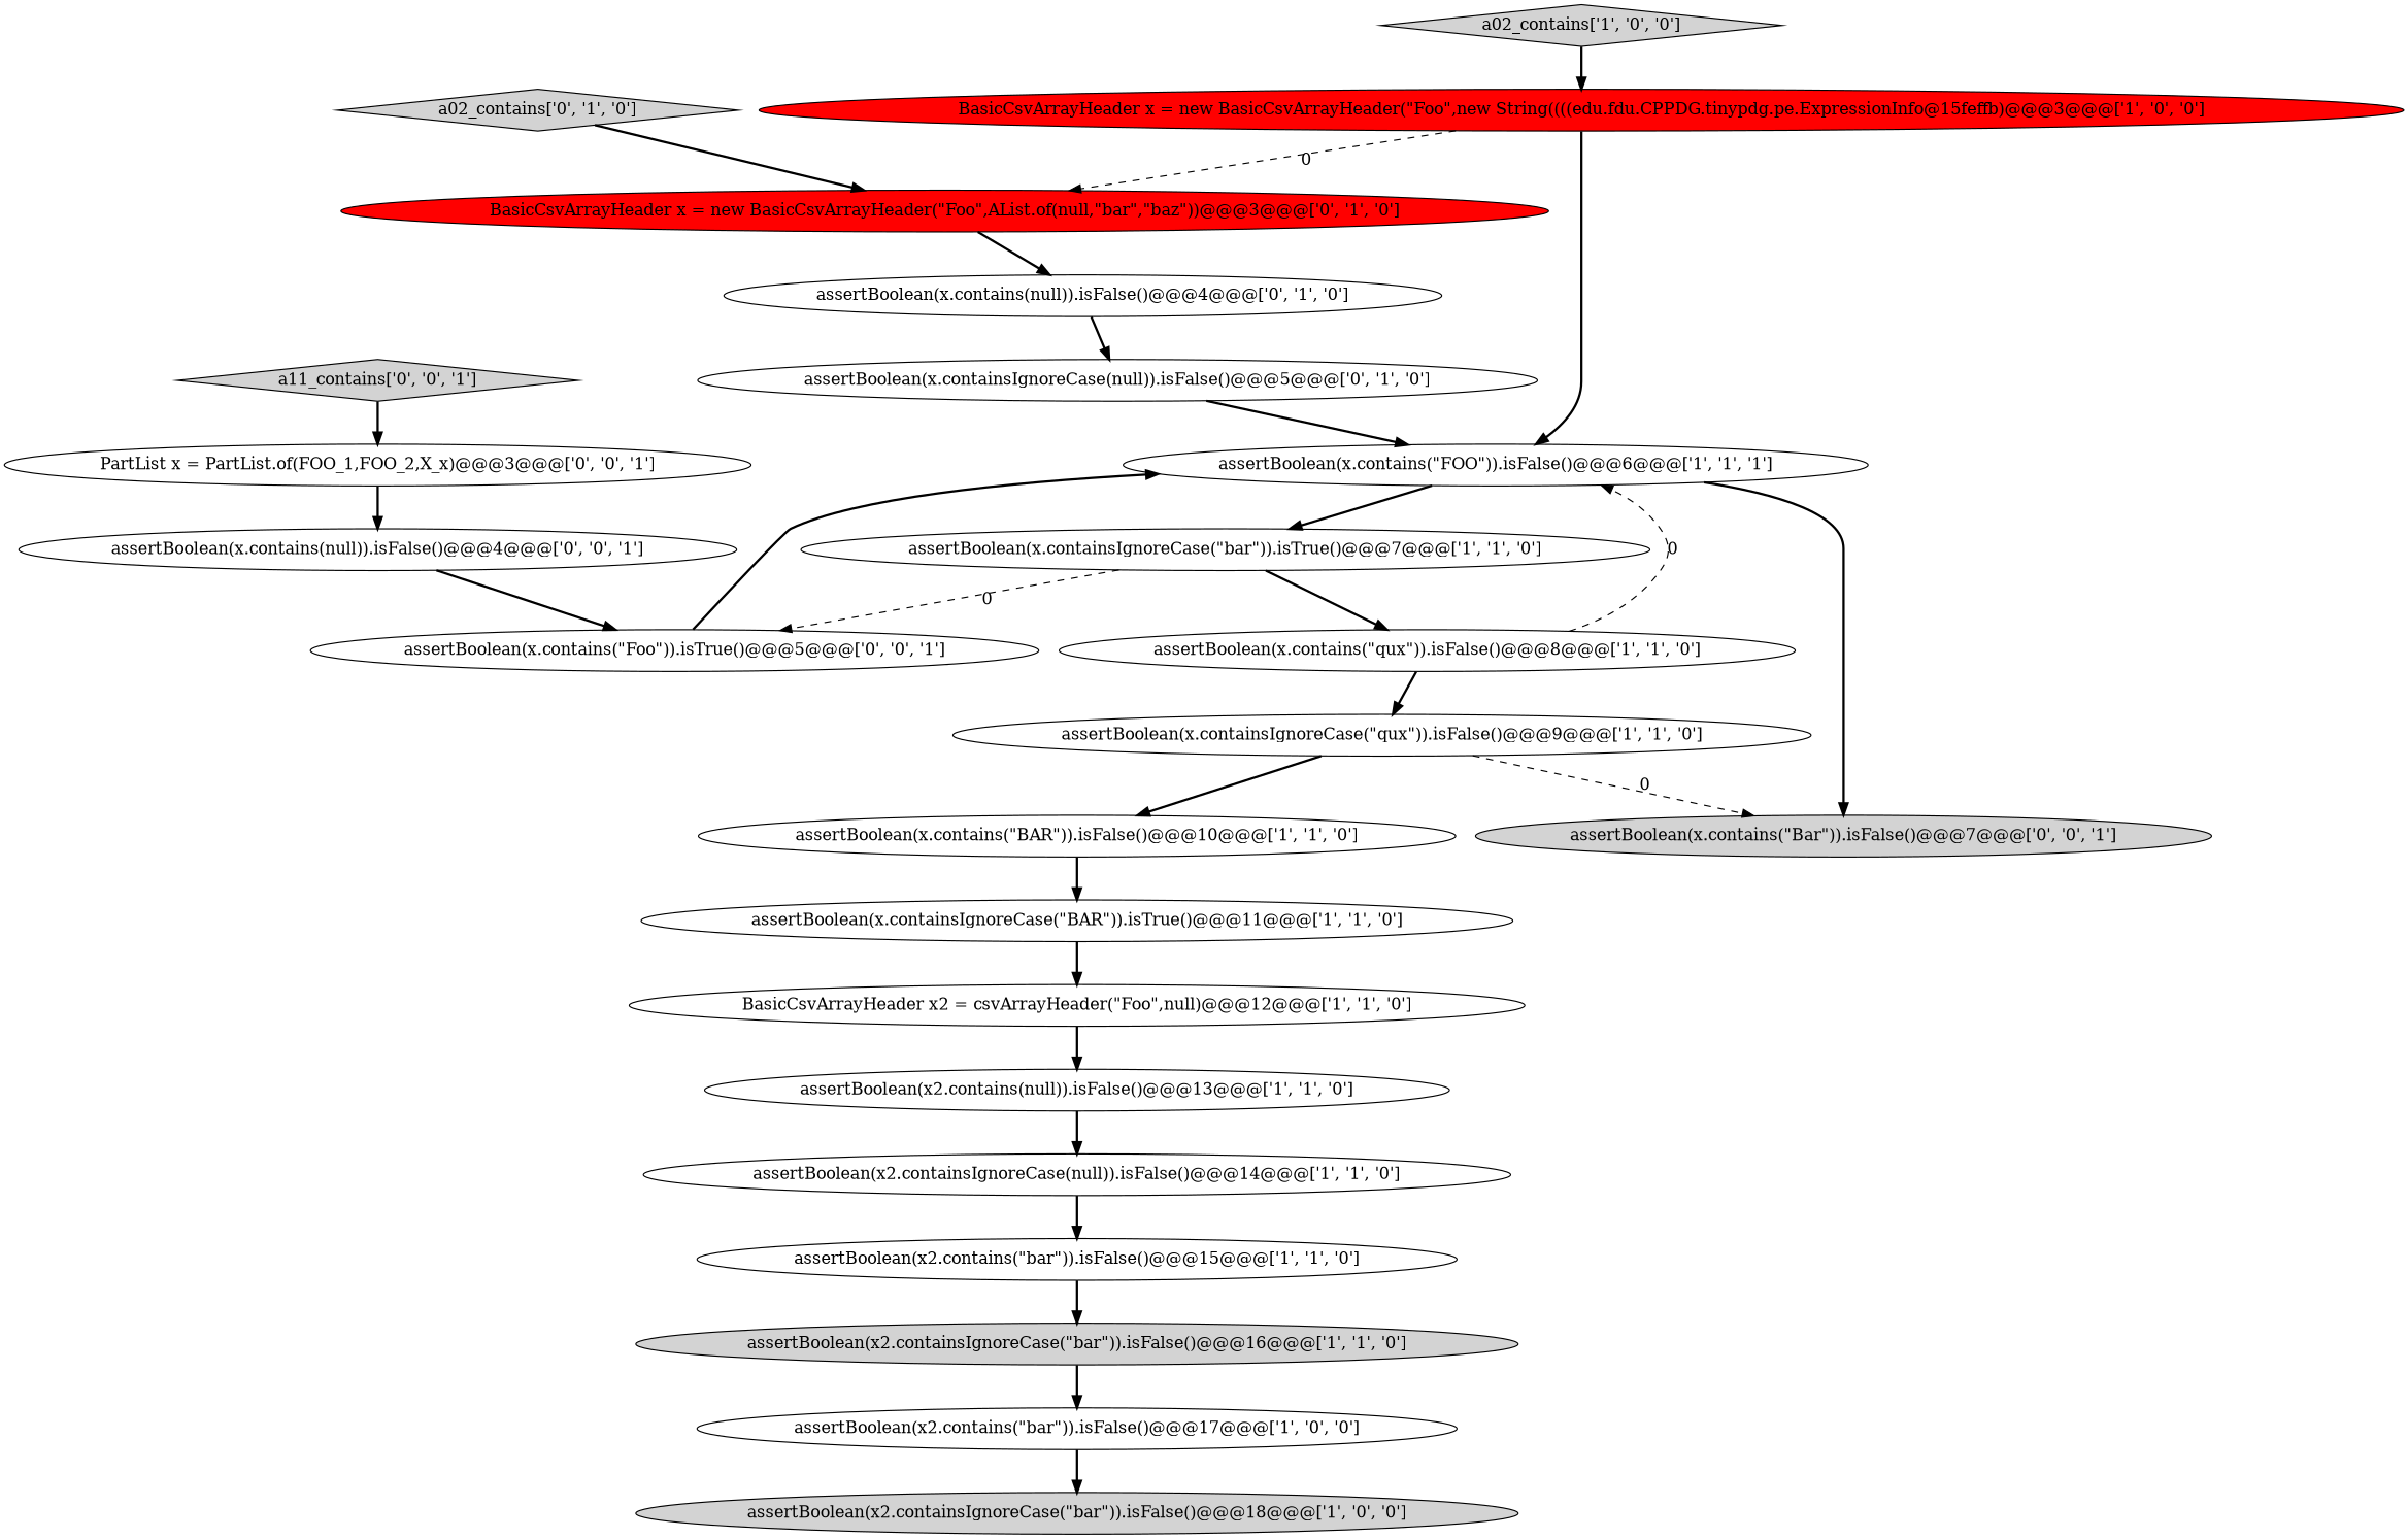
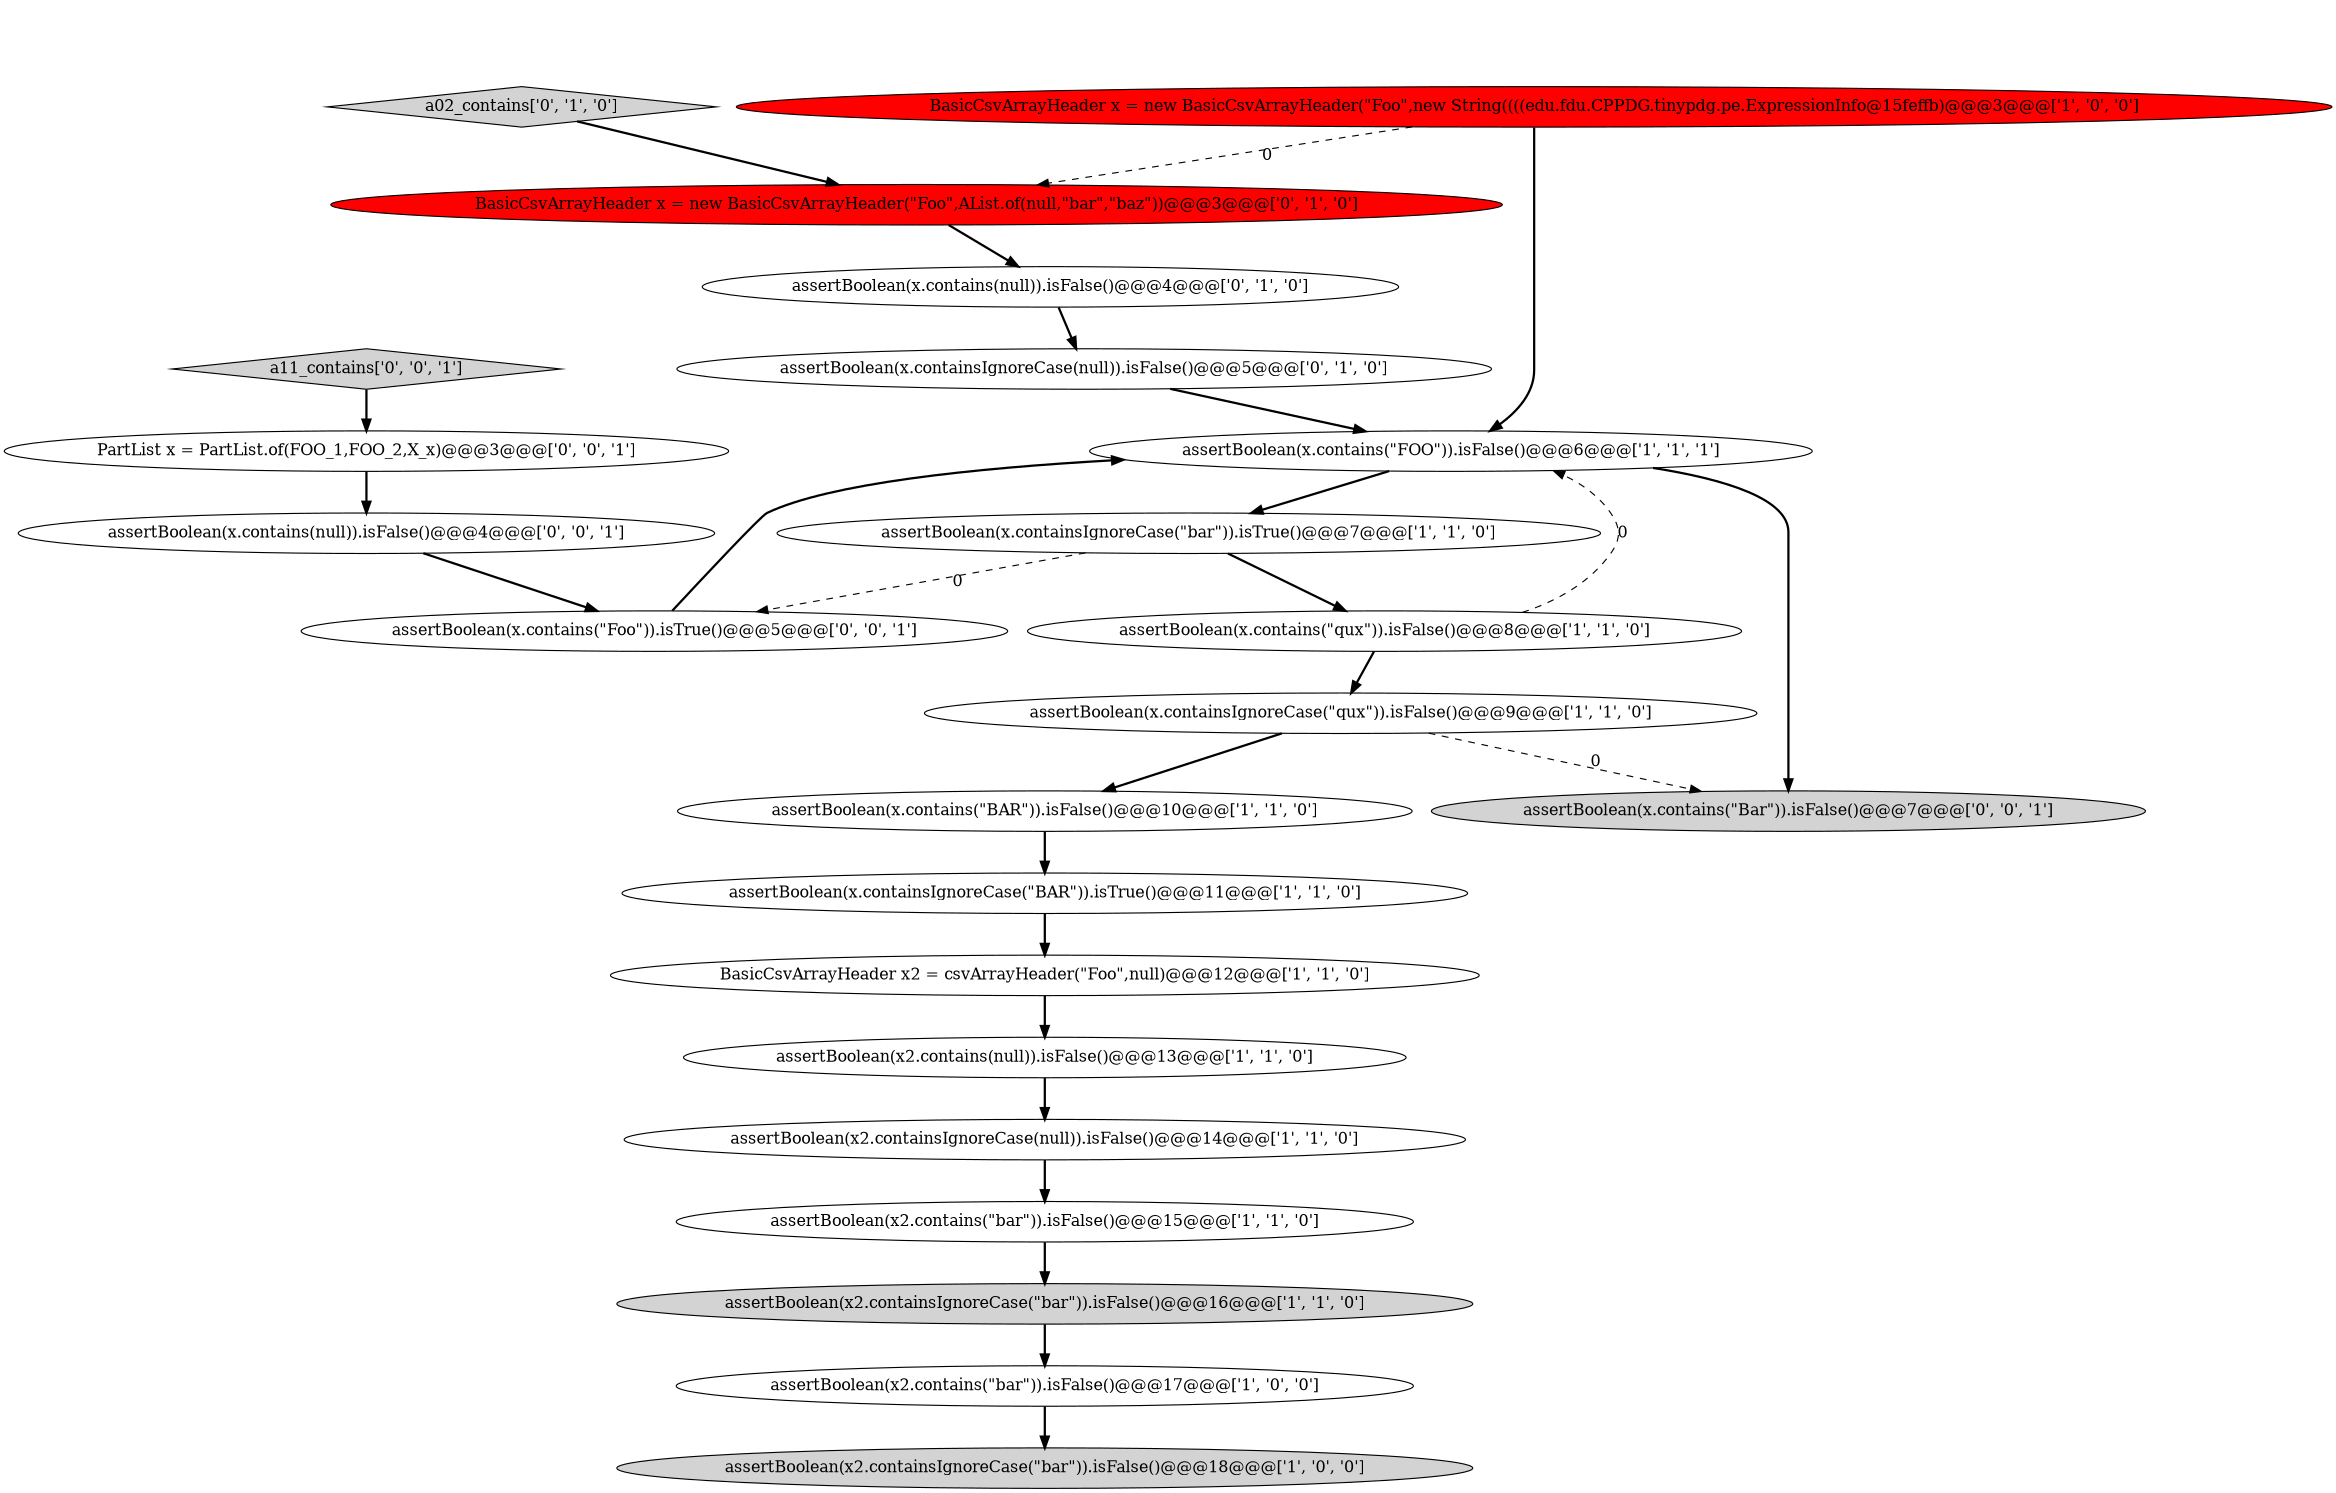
  digraph {
    node [fillcolor=white shape=ellipse style=filled]
    edge [style=bold]
    n1 [label="assertBoolean(x.contains(\"FOO\")).isFalse()@@@6@@@['1', '1', '1']"]
    n2 [label="assertBoolean(x.containsIgnoreCase(\"bar\")).isTrue()@@@7@@@['1', '1', '0']"]
    n3 [fillcolor=lightgray label="assertBoolean(x.contains(\"Bar\")).isFalse()@@@7@@@['0', '0', '1']"]
    n4 [fillcolor=lightgray label="assertBoolean(x2.containsIgnoreCase(\"bar\")).isFalse()@@@16@@@['1', '1', '0']"]
    n5 [label="assertBoolean(x2.contains(\"bar\")).isFalse()@@@17@@@['1', '0', '0']"]
    n6 [label="PartList x = PartList.of(FOO_1,FOO_2,X_x)@@@3@@@['0', '0', '1']"]
    n7 [label="assertBoolean(x.contains(null)).isFalse()@@@4@@@['0', '0', '1']"]
    n8 [label="assertBoolean(x.contains(null)).isFalse()@@@4@@@['0', '1', '0']"]
    n9 [label="assertBoolean(x.containsIgnoreCase(null)).isFalse()@@@5@@@['0', '1', '0']"]
    n10 [fillcolor=lightgray label="a11_contains['0', '0', '1']" shape=diamond]
    n11 [label="assertBoolean(x2.contains(null)).isFalse()@@@13@@@['1', '1', '0']"]
    n12 [label="assertBoolean(x2.containsIgnoreCase(null)).isFalse()@@@14@@@['1', '1', '0']"]
    n13 [fillcolor=red label="BasicCsvArrayHeader x = new BasicCsvArrayHeader(\"Foo\",AList.of(null,\"bar\",\"baz\"))@@@3@@@['0', '1', '0']"]
    n14 [label="assertBoolean(x.contains(\"Foo\")).isTrue()@@@5@@@['0', '0', '1']"]
    n15 [label="BasicCsvArrayHeader x2 = csvArrayHeader(\"Foo\",null)@@@12@@@['1', '1', '0']"]
    n16 [fillcolor=lightgray label="a02_contains['0', '1', '0']" shape=diamond]
    n17 [label="assertBoolean(x2.contains(\"bar\")).isFalse()@@@15@@@['1', '1', '0']"]
    n18 [label="assertBoolean(x.containsIgnoreCase(\"qux\")).isFalse()@@@9@@@['1', '1', '0']"]
    n19 [label="assertBoolean(x.contains(\"BAR\")).isFalse()@@@10@@@['1', '1', '0']"]
    n20 [label="assertBoolean(x.contains(\"qux\")).isFalse()@@@8@@@['1', '1', '0']"]
    n21 [fillcolor=lightgray label="assertBoolean(x2.containsIgnoreCase(\"bar\")).isFalse()@@@18@@@['1', '0', '0']"]
-   n22 [fillcolor=lightgray label="a02_contains['1', '0', '0']" shape=diamond]
    n23 [fillcolor=red label="BasicCsvArrayHeader x = new BasicCsvArrayHeader(\"Foo\",new String((((edu.fdu.CPPDG.tinypdg.pe.ExpressionInfo@15feffb)@@@3@@@['1', '0', '0']"]
    n24 [label="assertBoolean(x.containsIgnoreCase(\"BAR\")).isTrue()@@@11@@@['1', '1', '0']"]
    n1 -> n2
    n1 -> n3
    n2 -> n14 [label=0 style=dashed]
    n2 -> n20
    n4 -> n5
    n5 -> n21
    n6 -> n7
    n7 -> n14
    n8 -> n9
    n9 -> n1
    n10 -> n6
    n11 -> n12
    n12 -> n17
    n13 -> n8
    n14 -> n1
    n15 -> n11
    n16 -> n13
    n17 -> n4
    n18 -> n3 [label=0 style=dashed]
    n18 -> n19
    n19 -> n24
    n20 -> n1 [label=0 style=dashed]
    n20 -> n18
-   n22 -> n23
    n23 -> n1
    n23 -> n13 [label=0 style=dashed]
    n24 -> n15
  }
